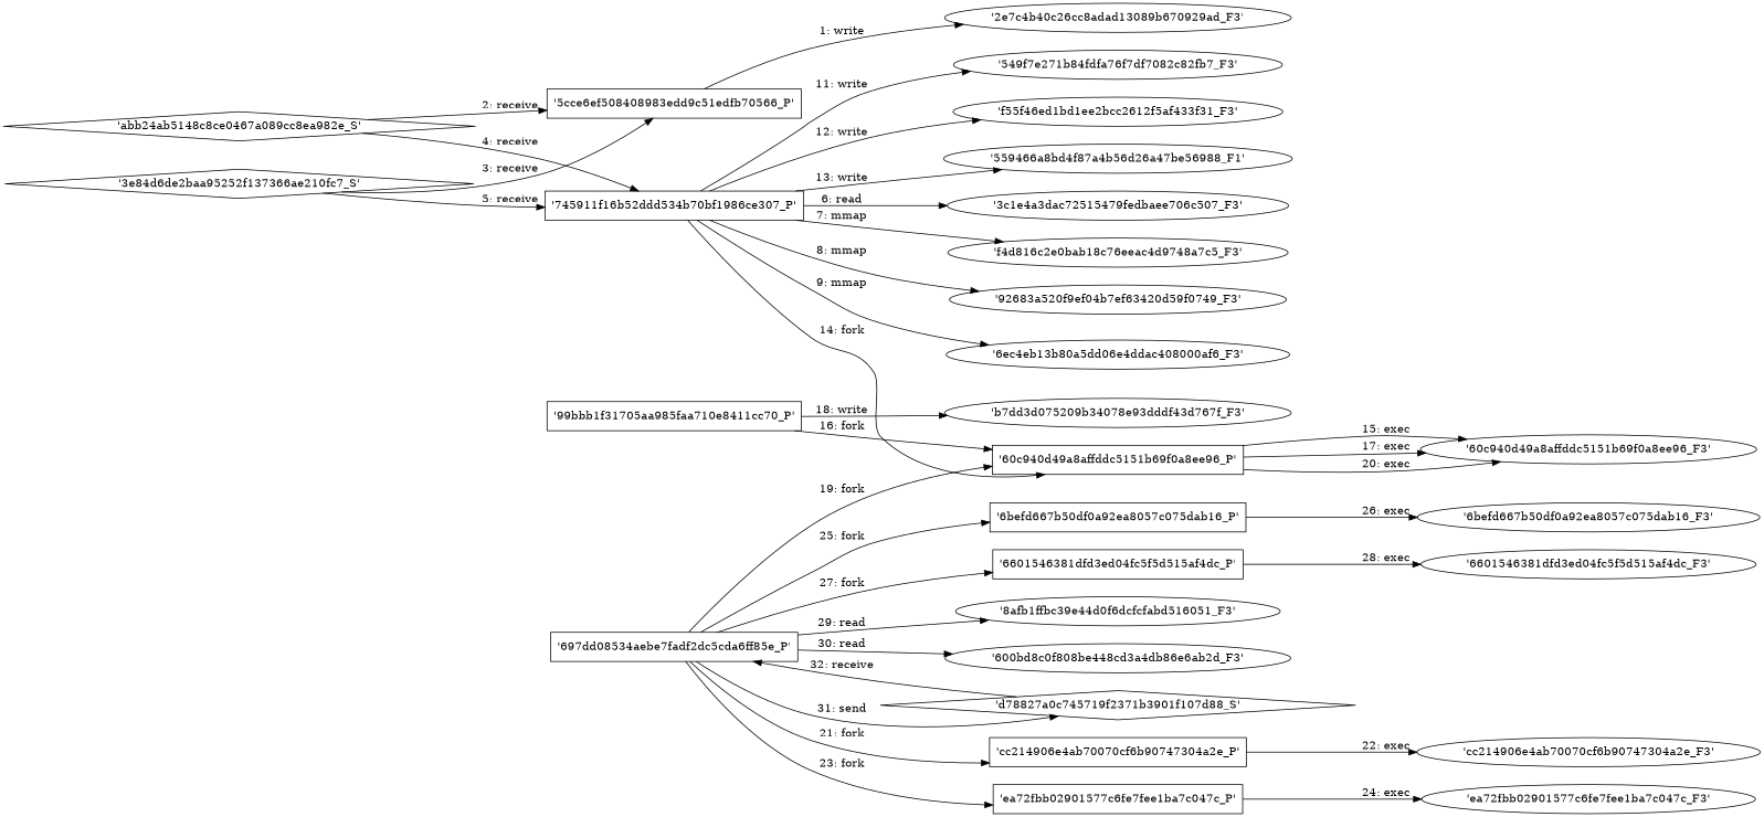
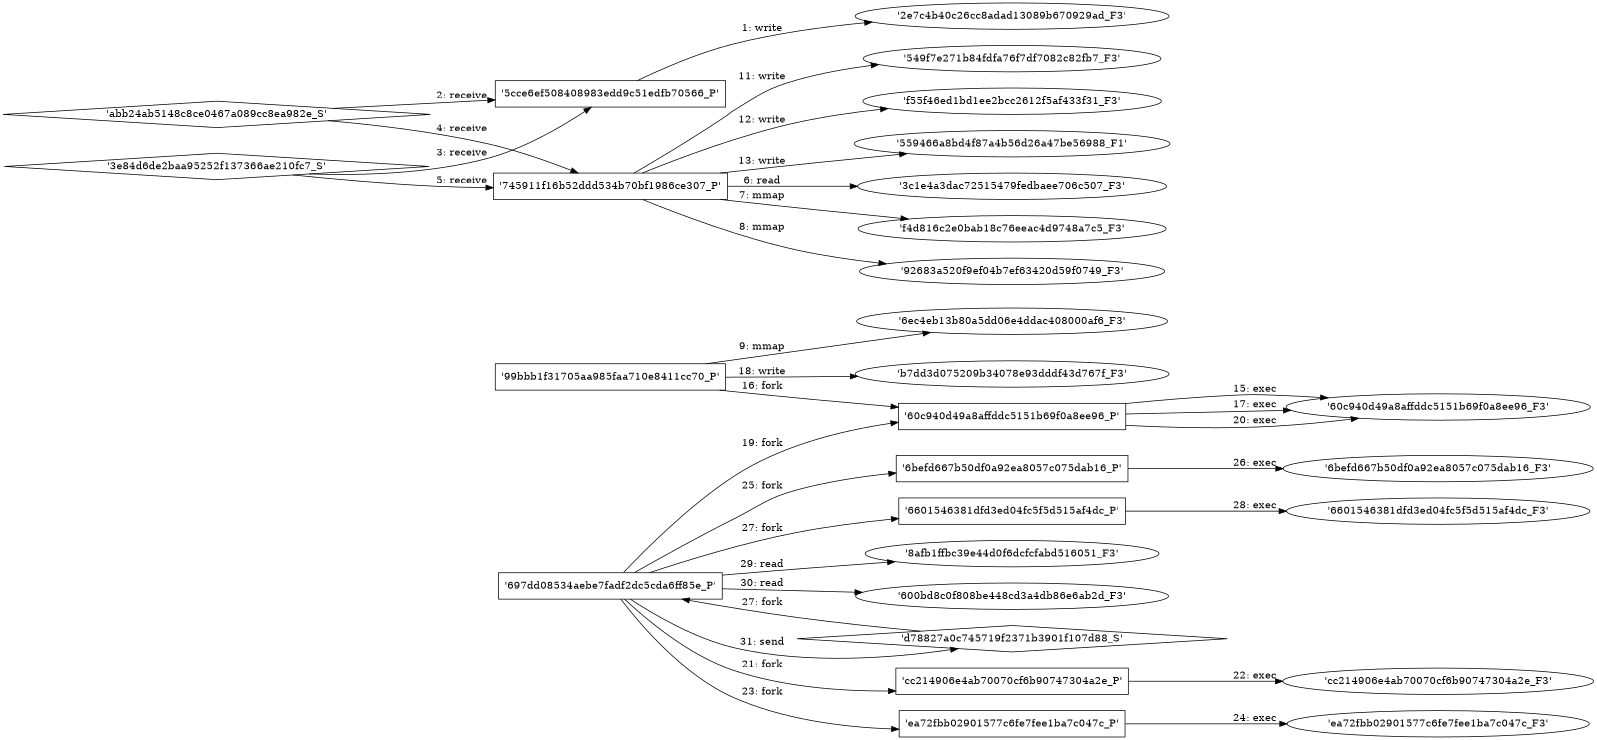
  digraph {
    engine=neato
    fixedsize=false
    fontsize=10
    nodesep=0.3
    rankdir=LR
    ranksep=0
    splines=true
    node [node_type=file shape=ellipse]
    "'5cce6ef508408983edd9c51edfb70566_P'" [node_type=Process shape=box]
    "'2e7c4b40c26cc8adad13089b670929ad_F3'"
    "'abb24ab5148c8ce0467a089cc8ea982e_S'" [node_type=Socket shape=diamond]
    "'745911f16b52ddd534b70bf1986ce307_P'" [node_type=Process shape=box]
    "'3c1e4a3dac72515479fedbaee706c507_F3'"
    "'f4d816c2e0bab18c76eeac4d9748a7c5_F3'"
    "'92683a520f9ef04b7ef63420d59f0749_F3'"
    "'6ec4eb13b80a5dd06e4ddac408000af6_F3'"
    "'549f7e271b84fdfa76f7df7082c82fb7_F3'"
    "'f55f46ed1bd1ee2bcc2612f5af433f31_F3'"
    "'559466a8bd4f87a4b56d26a47be56988_F1'"
    "'60c940d49a8affddc5151b69f0a8ee96_P'" [node_type=Process shape=box]
    "'3e84d6de2baa95252f137366ae210fc7_S'" [node_type=Socket shape=diamond]
    "'60c940d49a8affddc5151b69f0a8ee96_F3'" [node_type=File]
    n15 [label="'99bbb1f31705aa985faa710e8411cc70_P'" node_type=Process shape=box]
    "'b7dd3d075209b34078e93dddf43d767f_F3'"
    n17 [label="'697dd08534aebe7fadf2dc5cda6ff85e_P'" node_type=Process shape=box]
    "'cc214906e4ab70070cf6b90747304a2e_P'" [node_type=Process shape=box]
    "'ea72fbb02901577c6fe7fee1ba7c047c_P'" [node_type=Process shape=box]
    "'6befd667b50df0a92ea8057c075dab16_P'" [node_type=Process shape=box]
    "'6601546381dfd3ed04fc5f5d515af4dc_P'" [node_type=Process shape=box]
    "'8afb1ffbc39e44d0f6dcfcfabd516051_F3'"
    "'600bd8c0f808be448cd3a4db86e6ab2d_F3'"
    "'d78827a0c745719f2371b3901f107d88_S'" [node_type=Socket shape=diamond]
    "'cc214906e4ab70070cf6b90747304a2e_F3'" [node_type=File]
    "'ea72fbb02901577c6fe7fee1ba7c047c_F3'" [node_type=File]
    "'6befd667b50df0a92ea8057c075dab16_F3'" [node_type=File]
    "'6601546381dfd3ed04fc5f5d515af4dc_F3'" [node_type=File]
    "'5cce6ef508408983edd9c51edfb70566_P'" -> "'2e7c4b40c26cc8adad13089b670929ad_F3'" [label="1: write"]
    "'abb24ab5148c8ce0467a089cc8ea982e_S'" -> "'5cce6ef508408983edd9c51edfb70566_P'" [label="2: receive"]
    "'abb24ab5148c8ce0467a089cc8ea982e_S'" -> "'745911f16b52ddd534b70bf1986ce307_P'" [label="4: receive"]
    "'745911f16b52ddd534b70bf1986ce307_P'" -> "'3c1e4a3dac72515479fedbaee706c507_F3'" [label="6: read"]
    "'745911f16b52ddd534b70bf1986ce307_P'" -> "'f4d816c2e0bab18c76eeac4d9748a7c5_F3'" [label="7: mmap"]
    "'745911f16b52ddd534b70bf1986ce307_P'" -> "'92683a520f9ef04b7ef63420d59f0749_F3'" [label="8: mmap"]
-   "'745911f16b52ddd534b70bf1986ce307_P'" -> "'6ec4eb13b80a5dd06e4ddac408000af6_F3'" [label="9: mmap"]
+   n15 -> "'6ec4eb13b80a5dd06e4ddac408000af6_F3'" [label="9: mmap"]
    "'745911f16b52ddd534b70bf1986ce307_P'" -> "'549f7e271b84fdfa76f7df7082c82fb7_F3'" [label="11: write"]
    "'745911f16b52ddd534b70bf1986ce307_P'" -> "'f55f46ed1bd1ee2bcc2612f5af433f31_F3'" [label="12: write"]
    "'745911f16b52ddd534b70bf1986ce307_P'" -> "'559466a8bd4f87a4b56d26a47be56988_F1'" [label="13: write"]
-   "'745911f16b52ddd534b70bf1986ce307_P'" -> "'60c940d49a8affddc5151b69f0a8ee96_P'" [label="14: fork"]
    "'60c940d49a8affddc5151b69f0a8ee96_P'" -> "'60c940d49a8affddc5151b69f0a8ee96_F3'" [label="15: exec"]
    "'60c940d49a8affddc5151b69f0a8ee96_P'" -> "'60c940d49a8affddc5151b69f0a8ee96_F3'" [label="17: exec"]
    "'60c940d49a8affddc5151b69f0a8ee96_P'" -> "'60c940d49a8affddc5151b69f0a8ee96_F3'" [label="20: exec"]
    "'3e84d6de2baa95252f137366ae210fc7_S'" -> "'5cce6ef508408983edd9c51edfb70566_P'" [label="3: receive"]
    "'3e84d6de2baa95252f137366ae210fc7_S'" -> "'745911f16b52ddd534b70bf1986ce307_P'" [label="5: receive"]
    n15 -> "'60c940d49a8affddc5151b69f0a8ee96_P'" [label="16: fork"]
    n15 -> "'b7dd3d075209b34078e93dddf43d767f_F3'" [label="18: write"]
    n17 -> "'60c940d49a8affddc5151b69f0a8ee96_P'" [label="19: fork"]
    n17 -> "'cc214906e4ab70070cf6b90747304a2e_P'" [label="21: fork"]
    n17 -> "'ea72fbb02901577c6fe7fee1ba7c047c_P'" [label="23: fork"]
    n17 -> "'6befd667b50df0a92ea8057c075dab16_P'" [label="25: fork"]
    n17 -> "'6601546381dfd3ed04fc5f5d515af4dc_P'" [label="27: fork"]
    n17 -> "'8afb1ffbc39e44d0f6dcfcfabd516051_F3'" [label="29: read"]
    n17 -> "'600bd8c0f808be448cd3a4db86e6ab2d_F3'" [label="30: read"]
    n17 -> "'d78827a0c745719f2371b3901f107d88_S'" [label="31: send"]
    "'cc214906e4ab70070cf6b90747304a2e_P'" -> "'cc214906e4ab70070cf6b90747304a2e_F3'" [label="22: exec"]
    "'ea72fbb02901577c6fe7fee1ba7c047c_P'" -> "'ea72fbb02901577c6fe7fee1ba7c047c_F3'" [label="24: exec"]
    "'6befd667b50df0a92ea8057c075dab16_P'" -> "'6befd667b50df0a92ea8057c075dab16_F3'" [label="26: exec"]
    "'6601546381dfd3ed04fc5f5d515af4dc_P'" -> "'6601546381dfd3ed04fc5f5d515af4dc_F3'" [label="28: exec"]
-   "'d78827a0c745719f2371b3901f107d88_S'" -> n17 [label="32: receive"]
+   "'d78827a0c745719f2371b3901f107d88_S'" -> n17 [label="27: fork"]
  }
